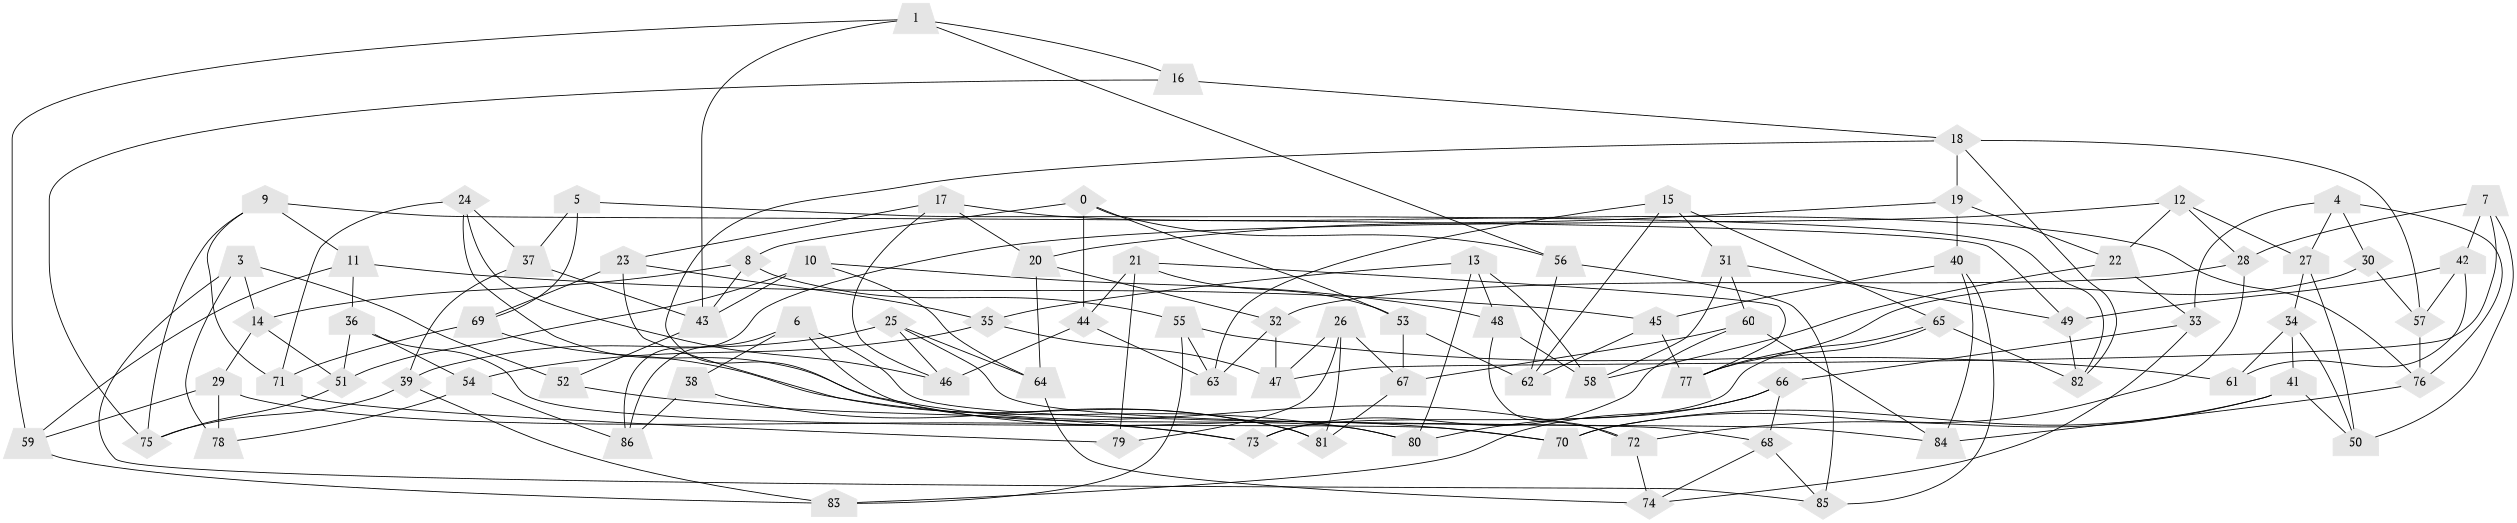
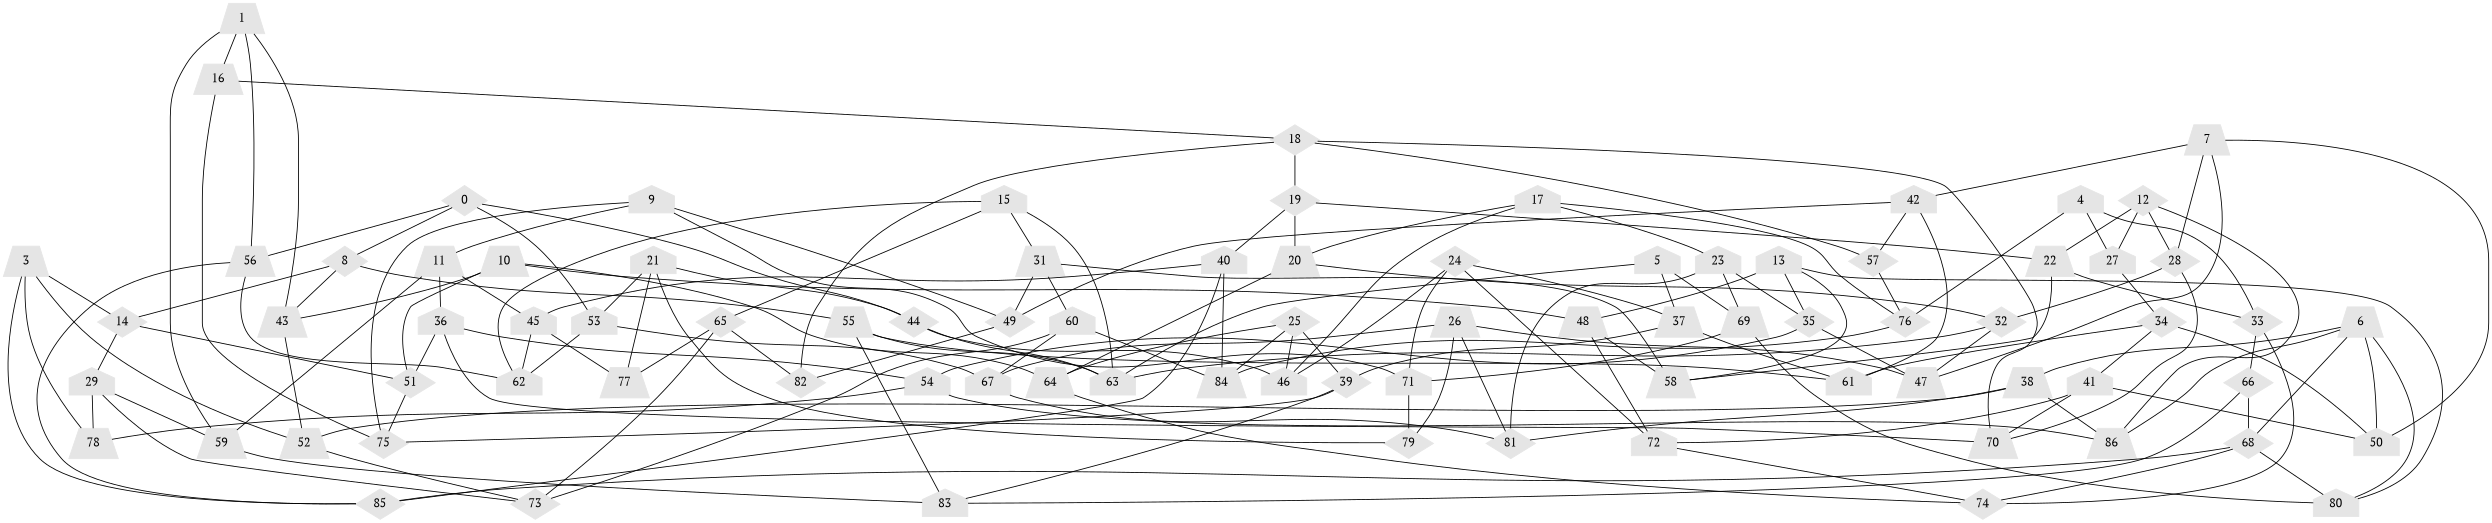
  graph {
    fontname="PT Serif"
    node [color=gray90 fontname="PT Serif" shape=diamond style=filled]
    edge [fontname="PT Serif"]
    1 [shape=trapezium]
    16 [shape=trapezium]
    43 [shape=trapezium]
    56 [shape=trapezium]
    59 [shape=trapezium]
    75
    18
    52 [shape=trapezium]
    85
    62 [shape=house]
    83 [shape=house]
    n12 [label=0]
    8
    44
    53 [shape=house]
    14
    55 [shape=trapezium]
    63 [shape=house]
    46 [shape=house]
    67 [shape=house]
    3 [shape=trapezium]
    78 [shape=trapezium]
    51
    29 [shape=house]
    73
    4 [shape=house]
    27 [shape=house]
-   30
    33
    76
    50 [shape=house]
    34
    57
    77 [shape=trapezium]
    66
    74
    84 [shape=trapezium]
    5 [shape=house]
    37 [shape=trapezium]
    69 [shape=trapezium]
    82
    39
    61 [shape=house]
    80 [shape=house]
    71 [shape=house]
    6 [shape=trapezium]
    38 [shape=trapezium]
    68
    86 [shape=trapezium]
    81
    7 [shape=trapezium]
    28
    42 [shape=house]
    47 [shape=trapezium]
    70 [shape=trapezium]
    32
    49
    9 [shape=house]
    11 [shape=trapezium]
    36 [shape=house]
    45 [shape=house]
    79
    10 [shape=trapezium]
    48 [shape=trapezium]
    64 [shape=trapezium]
    58 [shape=trapezium]
    72 [shape=house]
    54 [shape=house]
    12
    22 [shape=trapezium]
    13 [shape=house]
    35
    15 [shape=house]
    31 [shape=trapezium]
    65
    60 [shape=house]
    19
    17 [shape=house]
    20 [shape=trapezium]
    23 [shape=house]
    40 [shape=house]
    21 [shape=house]
    24
    25
    26 [shape=trapezium]
    41 [shape=house]
    1 -- 16
    1 -- 43
    1 -- 56
    1 -- 59
    16 -- 75
    16 -- 18
    43 -- 52
    56 -- 85
    56 -- 62
    59 -- 83
    18 -- 57
    18 -- 82
    18 -- 70
    18 -- 19
    52 -- 73
    n12 -- 56
    n12 -- 8
    n12 -- 44
    n12 -- 53
    8 -- 43
    8 -- 14
    8 -- 55
    44 -- 63
    44 -- 46
    53 -- 62
    53 -- 67
    14 -- 51
    14 -- 29
    55 -- 83
    55 -- 63
    55 -- 61
    67 -- 81
    3 -- 52
    3 -- 85
    3 -- 14
    3 -- 78
    51 -- 75
    29 -- 59
    29 -- 78
    29 -- 73
    4 -- 27
-   4 -- 30
    4 -- 33
    4 -- 76
-   27 -- 50
+   6 -- 50
    27 -- 34
-   30 -- 57
-   30 -- 77
    33 -- 66
    33 -- 74
    76 -- 84
    34 -- 50
    34 -- 61
    34 -- 41
    57 -- 76
    66 -- 83
-   66 -- 80
+   68 -- 80
    66 -- 68
    5 -- 37
    5 -- 69
-   5 -- 82
+   5 -- 63
    37 -- 39
-   37 -- 43
+   37 -- 61
    69 -- 80
    69 -- 71
    39 -- 75
    39 -- 83
    71 -- 79
    6 -- 80
    6 -- 38
    6 -- 68
    6 -- 86
+   38 -- 52
    38 -- 86
    38 -- 81
    68 -- 85
    68 -- 74
    7 -- 50
    7 -- 28
    7 -- 42
    7 -- 47
    28 -- 70
    28 -- 32
    42 -- 57
    42 -- 61
    42 -- 49
    32 -- 63
    32 -- 47
    49 -- 82
    9 -- 75
    9 -- 71
    9 -- 49
    9 -- 11
    11 -- 59
    11 -- 36
    11 -- 45
    36 -- 51
    36 -- 70
    36 -- 54
    45 -- 62
    45 -- 77
    10 -- 43
    10 -- 51
    10 -- 48
    10 -- 64
    48 -- 58
    48 -- 72
    64 -- 74
    72 -- 74
    54 -- 78
    54 -- 86
    12 -- 27
    12 -- 86
    12 -- 28
    12 -- 22
    22 -- 33
    22 -- 58
    13 -- 80
    13 -- 48
    13 -- 58
    13 -- 35
    35 -- 47
    35 -- 54
    15 -- 62
    15 -- 63
    15 -- 31
    15 -- 65
    31 -- 49
    31 -- 58
    31 -- 60
    65 -- 73
    65 -- 77
    65 -- 82
    60 -- 67
    60 -- 73
    60 -- 84
    19 -- 22
    19 -- 20
    19 -- 40
    17 -- 46
    17 -- 76
    17 -- 20
    17 -- 23
    20 -- 32
    20 -- 64
    23 -- 69
    23 -- 81
    23 -- 35
    40 -- 85
    40 -- 84
    40 -- 45
    21 -- 44
    21 -- 53
    21 -- 77
    21 -- 79
    24 -- 46
    24 -- 37
    24 -- 71
    24 -- 72
    25 -- 46
    25 -- 84
    25 -- 39
    25 -- 64
    26 -- 67
    26 -- 81
    26 -- 47
    26 -- 79
    41 -- 50
    41 -- 70
    41 -- 72
  }
